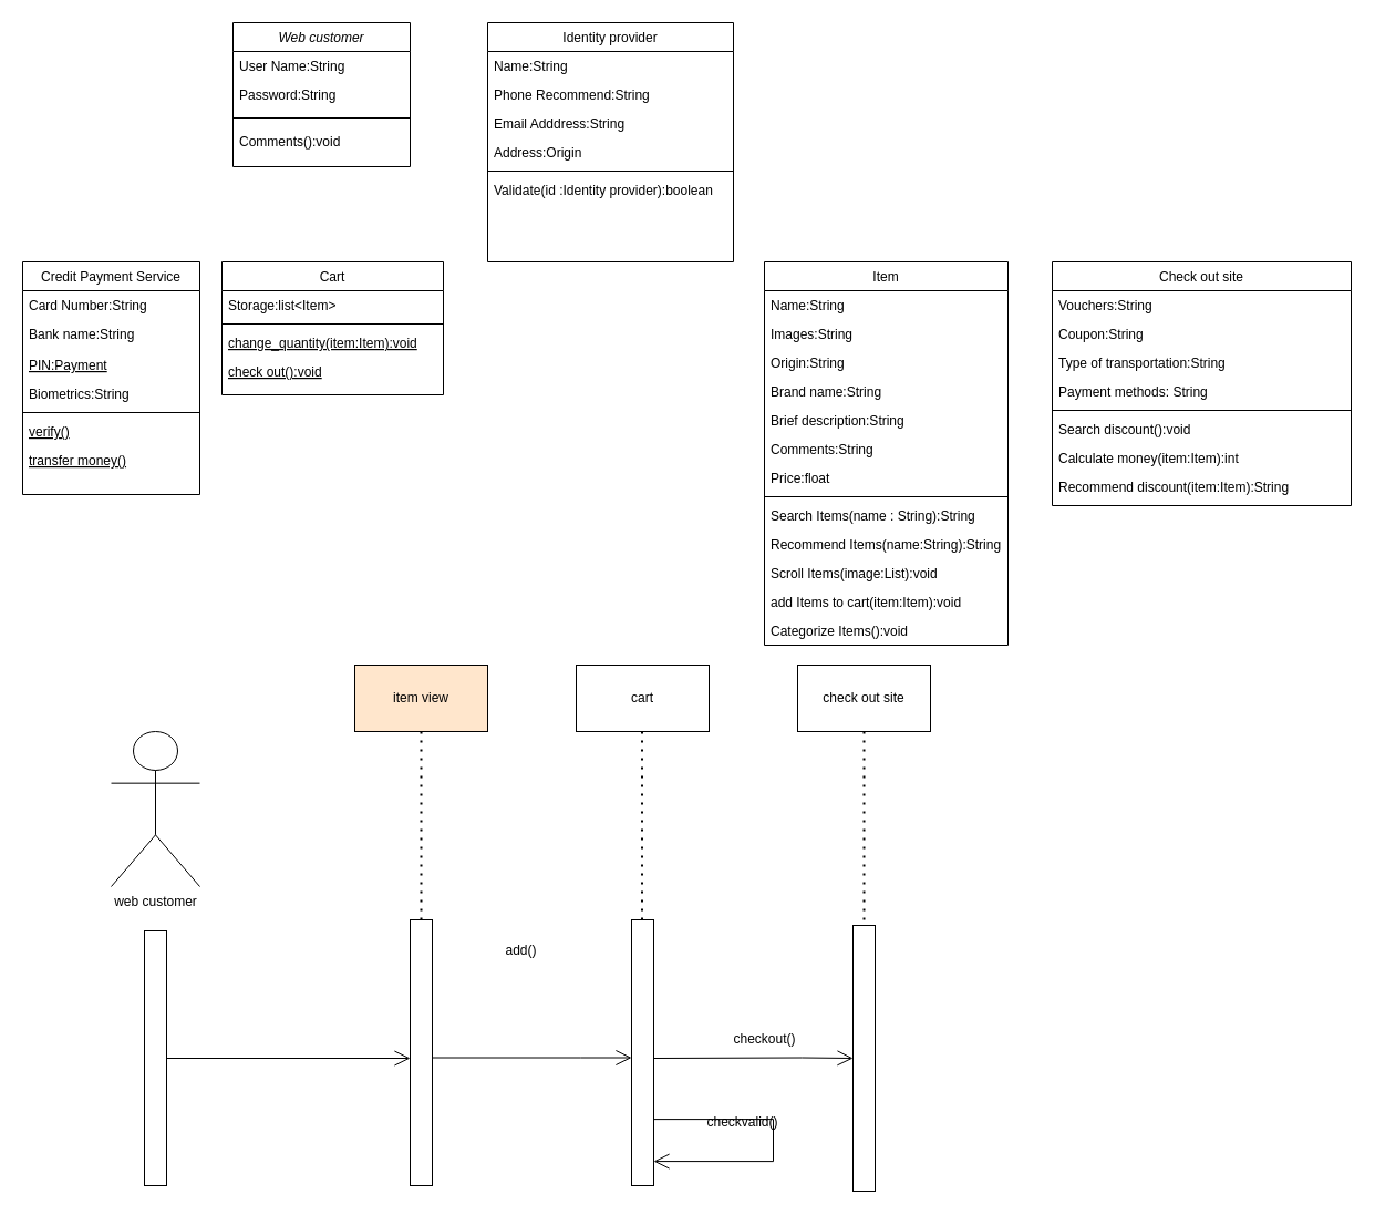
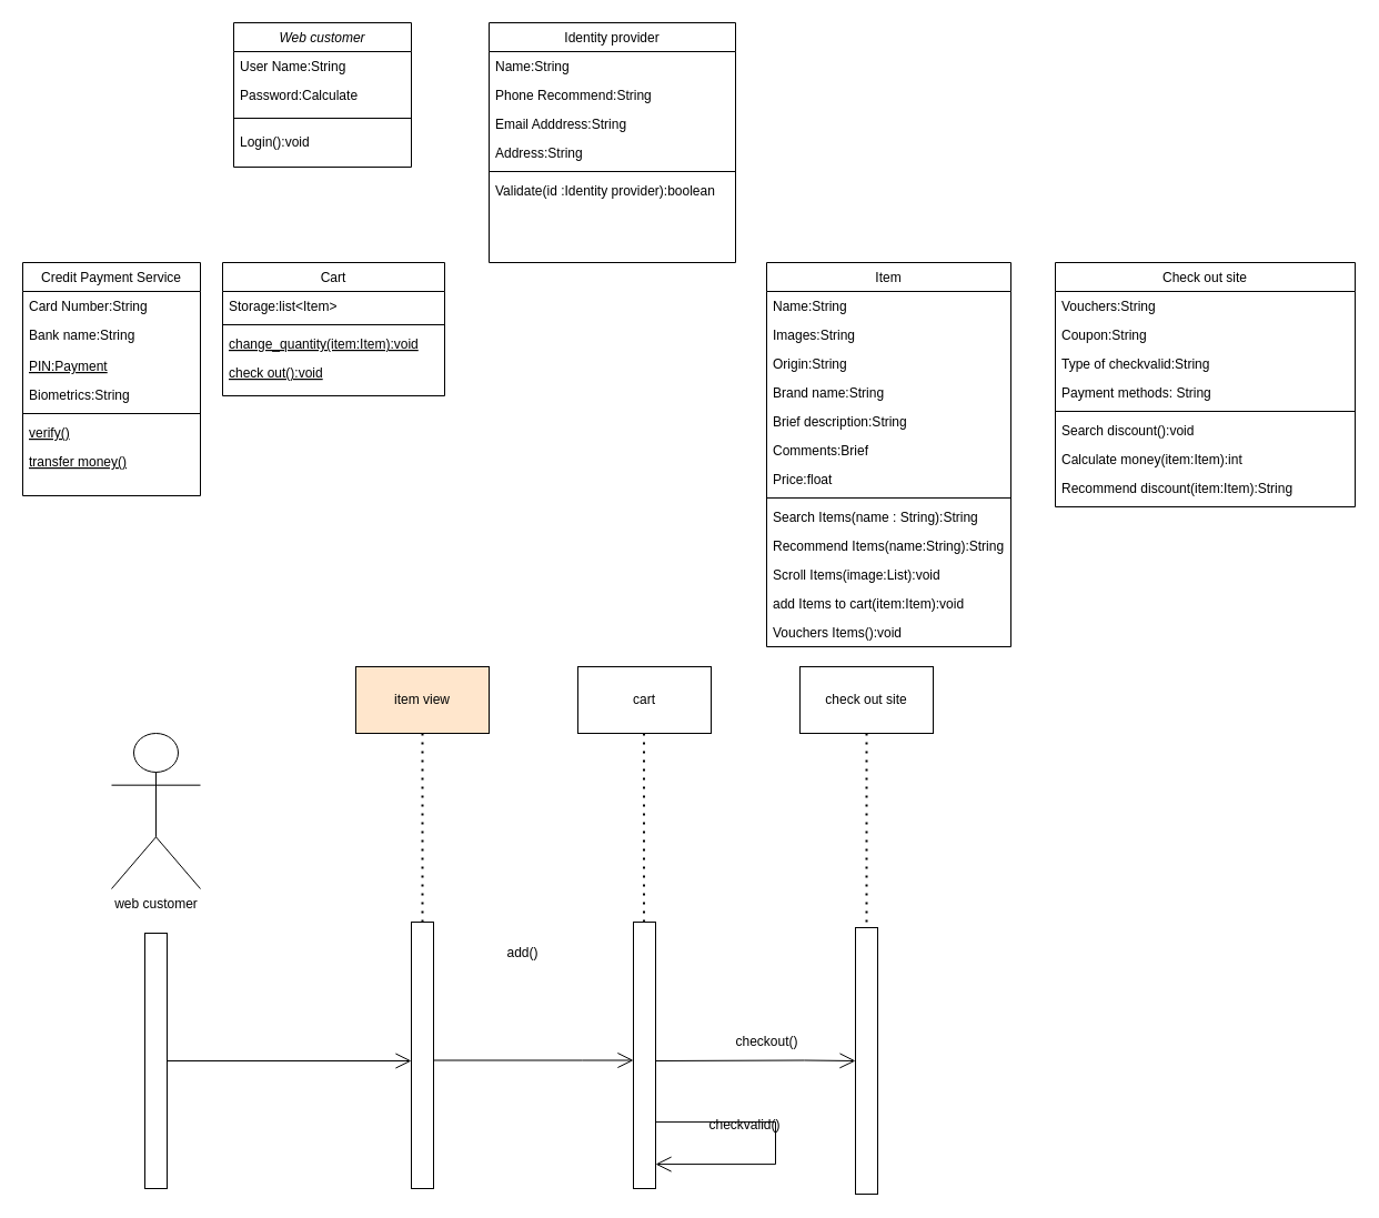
  <mxCell id="0" />
  <mxCell id="1" parent="0" />
  <mxCell id="2" value="Web customer" style="swimlane;fontStyle=2;align=center;verticalAlign=top;childLayout=stackLayout;horizontal=1;startSize=26;horizontalStack=0;resizeParent=1;resizeLast=0;collapsible=1;marginBottom=0;rounded=0;shadow=0;strokeWidth=1;" parent="1" vertex="1"><mxGeometry x="210" y="20" width="160" height="130" as="geometry"><mxRectangle x="230" y="140" width="160" height="26" as="alternateBounds" /></mxGeometry></mxCell>
  <mxCell id="3" value="User Name:String" style="text;align=left;verticalAlign=top;spacingLeft=4;spacingRight=4;overflow=hidden;rotatable=0;points=[[0,0.5],[1,0.5]];portConstraint=eastwest;" parent="2" vertex="1"><mxGeometry y="26" width="160" height="26" as="geometry" /></mxCell>
- <mxCell id="4" value="Password:String" style="text;align=left;verticalAlign=top;spacingLeft=4;spacingRight=4;overflow=hidden;rotatable=0;points=[[0,0.5],[1,0.5]];portConstraint=eastwest;rounded=0;shadow=0;html=0;" parent="2" vertex="1"><mxGeometry y="52" width="160" height="26" as="geometry" /></mxCell>
+ <mxCell id="4" value="Password:Calculate" style="text;align=left;verticalAlign=top;spacingLeft=4;spacingRight=4;overflow=hidden;rotatable=0;points=[[0,0.5],[1,0.5]];portConstraint=eastwest;rounded=0;shadow=0;html=0;" parent="2" vertex="1"><mxGeometry y="52" width="160" height="26" as="geometry" /></mxCell>
  <mxCell id="5" value="" style="line;html=1;strokeWidth=1;align=left;verticalAlign=middle;spacingTop=-1;spacingLeft=3;spacingRight=3;rotatable=0;labelPosition=right;points=[];portConstraint=eastwest;" parent="2" vertex="1"><mxGeometry y="78" width="160" height="16" as="geometry" /></mxCell>
- <mxCell id="6" value="Comments():void" style="text;align=left;verticalAlign=top;spacingLeft=4;spacingRight=4;overflow=hidden;rotatable=0;points=[[0,0.5],[1,0.5]];portConstraint=eastwest;rounded=0;shadow=0;html=0;" parent="2" vertex="1"><mxGeometry y="94" width="160" height="36" as="geometry" /></mxCell>
+ <mxCell id="6" value="Login():void" style="text;align=left;verticalAlign=top;spacingLeft=4;spacingRight=4;overflow=hidden;rotatable=0;points=[[0,0.5],[1,0.5]];portConstraint=eastwest;rounded=0;shadow=0;html=0;" parent="2" vertex="1"><mxGeometry y="94" width="160" height="36" as="geometry" /></mxCell>
  <mxCell id="7" value="Credit Payment Service" style="swimlane;fontStyle=0;align=center;verticalAlign=top;childLayout=stackLayout;horizontal=1;startSize=26;horizontalStack=0;resizeParent=1;resizeLast=0;collapsible=1;marginBottom=0;rounded=0;shadow=0;strokeWidth=1;" parent="1" vertex="1"><mxGeometry x="20" y="236" width="160" height="210" as="geometry"><mxRectangle x="130" y="380" width="160" height="26" as="alternateBounds" /></mxGeometry></mxCell>
  <mxCell id="8" value="Card Number:String" style="text;align=left;verticalAlign=top;spacingLeft=4;spacingRight=4;overflow=hidden;rotatable=0;points=[[0,0.5],[1,0.5]];portConstraint=eastwest;" parent="7" vertex="1"><mxGeometry y="26" width="160" height="26" as="geometry" /></mxCell>
  <mxCell id="9" value="Bank name:String" style="text;align=left;verticalAlign=top;spacingLeft=4;spacingRight=4;overflow=hidden;rotatable=0;points=[[0,0.5],[1,0.5]];portConstraint=eastwest;rounded=0;shadow=0;html=0;" parent="7" vertex="1"><mxGeometry y="52" width="160" height="28" as="geometry" /></mxCell>
  <mxCell id="10" value="PIN:Payment" style="text;align=left;verticalAlign=top;spacingLeft=4;spacingRight=4;overflow=hidden;rotatable=0;points=[[0,0.5],[1,0.5]];portConstraint=eastwest;fontStyle=4" parent="7" vertex="1"><mxGeometry y="80" width="160" height="26" as="geometry" /></mxCell>
  <mxCell id="11" value="Biometrics:String" style="text;align=left;verticalAlign=top;spacingLeft=4;spacingRight=4;overflow=hidden;rotatable=0;points=[[0,0.5],[1,0.5]];portConstraint=eastwest;" parent="7" vertex="1"><mxGeometry y="106" width="160" height="26" as="geometry" /></mxCell>
  <mxCell id="12" value="" style="line;html=1;strokeWidth=1;align=left;verticalAlign=middle;spacingTop=-1;spacingLeft=3;spacingRight=3;rotatable=0;labelPosition=right;points=[];portConstraint=eastwest;" parent="7" vertex="1"><mxGeometry y="132" width="160" height="8" as="geometry" /></mxCell>
  <mxCell id="13" value="verify()" style="text;align=left;verticalAlign=top;spacingLeft=4;spacingRight=4;overflow=hidden;rotatable=0;points=[[0,0.5],[1,0.5]];portConstraint=eastwest;fontStyle=4" parent="7" vertex="1"><mxGeometry y="140" width="160" height="26" as="geometry" /></mxCell>
  <mxCell id="14" value="transfer money()" style="text;align=left;verticalAlign=top;spacingLeft=4;spacingRight=4;overflow=hidden;rotatable=0;points=[[0,0.5],[1,0.5]];portConstraint=eastwest;fontStyle=4" parent="7" vertex="1"><mxGeometry y="166" width="160" height="26" as="geometry" /></mxCell>
  <mxCell id="15" value="Identity provider" style="swimlane;fontStyle=0;align=center;verticalAlign=top;childLayout=stackLayout;horizontal=1;startSize=26;horizontalStack=0;resizeParent=1;resizeLast=0;collapsible=1;marginBottom=0;rounded=0;shadow=0;strokeWidth=1;" parent="1" vertex="1"><mxGeometry x="440" y="20" width="222" height="216" as="geometry"><mxRectangle x="550" y="140" width="160" height="26" as="alternateBounds" /></mxGeometry></mxCell>
  <mxCell id="16" value="Name:String" style="text;align=left;verticalAlign=top;spacingLeft=4;spacingRight=4;overflow=hidden;rotatable=0;points=[[0,0.5],[1,0.5]];portConstraint=eastwest;rounded=0;shadow=0;html=0;" parent="15" vertex="1"><mxGeometry y="26" width="222" height="26" as="geometry" /></mxCell>
  <mxCell id="17" value="Phone Recommend:String" style="text;align=left;verticalAlign=top;spacingLeft=4;spacingRight=4;overflow=hidden;rotatable=0;points=[[0,0.5],[1,0.5]];portConstraint=eastwest;rounded=0;shadow=0;html=0;" parent="15" vertex="1"><mxGeometry y="52" width="222" height="26" as="geometry" /></mxCell>
  <mxCell id="18" value="Email Adddress:String" style="text;align=left;verticalAlign=top;spacingLeft=4;spacingRight=4;overflow=hidden;rotatable=0;points=[[0,0.5],[1,0.5]];portConstraint=eastwest;rounded=0;shadow=0;html=0;" parent="15" vertex="1"><mxGeometry y="78" width="222" height="26" as="geometry" /></mxCell>
- <mxCell id="19" value="Address:Origin" style="text;align=left;verticalAlign=top;spacingLeft=4;spacingRight=4;overflow=hidden;rotatable=0;points=[[0,0.5],[1,0.5]];portConstraint=eastwest;rounded=0;shadow=0;html=0;" parent="15" vertex="1"><mxGeometry y="104" width="222" height="26" as="geometry" /></mxCell>
+ <mxCell id="19" value="Address:String" style="text;align=left;verticalAlign=top;spacingLeft=4;spacingRight=4;overflow=hidden;rotatable=0;points=[[0,0.5],[1,0.5]];portConstraint=eastwest;rounded=0;shadow=0;html=0;" parent="15" vertex="1"><mxGeometry y="104" width="222" height="26" as="geometry" /></mxCell>
  <mxCell id="20" value="" style="line;html=1;strokeWidth=1;align=left;verticalAlign=middle;spacingTop=-1;spacingLeft=3;spacingRight=3;rotatable=0;labelPosition=right;points=[];portConstraint=eastwest;" parent="15" vertex="1"><mxGeometry y="130" width="222" height="8" as="geometry" /></mxCell>
  <mxCell id="21" value="Validate(id :Identity provider):boolean&#10;" style="text;align=left;verticalAlign=top;spacingLeft=4;spacingRight=4;overflow=hidden;rotatable=0;points=[[0,0.5],[1,0.5]];portConstraint=eastwest;" parent="15" vertex="1"><mxGeometry y="138" width="222" height="26" as="geometry" /></mxCell>
  <mxCell id="22" value="Item" style="swimlane;fontStyle=0;align=center;verticalAlign=top;childLayout=stackLayout;horizontal=1;startSize=26;horizontalStack=0;resizeParent=1;resizeLast=0;collapsible=1;marginBottom=0;rounded=0;shadow=0;strokeWidth=1;" parent="1" vertex="1"><mxGeometry x="690" y="236" width="220" height="346" as="geometry"><mxRectangle x="550" y="140" width="160" height="26" as="alternateBounds" /></mxGeometry></mxCell>
  <mxCell id="23" value="Name:String" style="text;align=left;verticalAlign=top;spacingLeft=4;spacingRight=4;overflow=hidden;rotatable=0;points=[[0,0.5],[1,0.5]];portConstraint=eastwest;rounded=0;shadow=0;html=0;" parent="22" vertex="1"><mxGeometry y="26" width="220" height="26" as="geometry" /></mxCell>
  <mxCell id="24" value="Images:String" style="text;align=left;verticalAlign=top;spacingLeft=4;spacingRight=4;overflow=hidden;rotatable=0;points=[[0,0.5],[1,0.5]];portConstraint=eastwest;rounded=0;shadow=0;html=0;" parent="22" vertex="1"><mxGeometry y="52" width="220" height="26" as="geometry" /></mxCell>
  <mxCell id="25" value="Origin:String" style="text;align=left;verticalAlign=top;spacingLeft=4;spacingRight=4;overflow=hidden;rotatable=0;points=[[0,0.5],[1,0.5]];portConstraint=eastwest;rounded=0;shadow=0;html=0;" parent="22" vertex="1"><mxGeometry y="78" width="220" height="26" as="geometry" /></mxCell>
  <mxCell id="26" value="Brand name:String" style="text;align=left;verticalAlign=top;spacingLeft=4;spacingRight=4;overflow=hidden;rotatable=0;points=[[0,0.5],[1,0.5]];portConstraint=eastwest;rounded=0;shadow=0;html=0;" parent="22" vertex="1"><mxGeometry y="104" width="220" height="26" as="geometry" /></mxCell>
  <mxCell id="27" value="Brief description:String" style="text;align=left;verticalAlign=top;spacingLeft=4;spacingRight=4;overflow=hidden;rotatable=0;points=[[0,0.5],[1,0.5]];portConstraint=eastwest;rounded=0;shadow=0;html=0;" parent="22" vertex="1"><mxGeometry y="130" width="220" height="26" as="geometry" /></mxCell>
- <mxCell id="28" value="Comments:String" style="text;align=left;verticalAlign=top;spacingLeft=4;spacingRight=4;overflow=hidden;rotatable=0;points=[[0,0.5],[1,0.5]];portConstraint=eastwest;rounded=0;shadow=0;html=0;" parent="22" vertex="1"><mxGeometry y="156" width="220" height="26" as="geometry" /></mxCell>
+ <mxCell id="28" value="Comments:Brief" style="text;align=left;verticalAlign=top;spacingLeft=4;spacingRight=4;overflow=hidden;rotatable=0;points=[[0,0.5],[1,0.5]];portConstraint=eastwest;rounded=0;shadow=0;html=0;" parent="22" vertex="1"><mxGeometry y="156" width="220" height="26" as="geometry" /></mxCell>
  <mxCell id="29" value="Price:float" style="text;align=left;verticalAlign=top;spacingLeft=4;spacingRight=4;overflow=hidden;rotatable=0;points=[[0,0.5],[1,0.5]];portConstraint=eastwest;rounded=0;shadow=0;html=0;" parent="22" vertex="1"><mxGeometry y="182" width="220" height="26" as="geometry" /></mxCell>
  <mxCell id="30" value="" style="line;html=1;strokeWidth=1;align=left;verticalAlign=middle;spacingTop=-1;spacingLeft=3;spacingRight=3;rotatable=0;labelPosition=right;points=[];portConstraint=eastwest;" parent="22" vertex="1"><mxGeometry y="208" width="220" height="8" as="geometry" /></mxCell>
  <mxCell id="31" value="Search Items(name : String):String " style="text;align=left;verticalAlign=top;spacingLeft=4;spacingRight=4;overflow=hidden;rotatable=0;points=[[0,0.5],[1,0.5]];portConstraint=eastwest;" parent="22" vertex="1"><mxGeometry y="216" width="220" height="26" as="geometry" /></mxCell>
  <mxCell id="32" value="Recommend Items(name:String):String" style="text;align=left;verticalAlign=top;spacingLeft=4;spacingRight=4;overflow=hidden;rotatable=0;points=[[0,0.5],[1,0.5]];portConstraint=eastwest;" parent="22" vertex="1"><mxGeometry y="242" width="220" height="26" as="geometry" /></mxCell>
  <mxCell id="33" value="Scroll Items(image:List):void" style="text;align=left;verticalAlign=top;spacingLeft=4;spacingRight=4;overflow=hidden;rotatable=0;points=[[0,0.5],[1,0.5]];portConstraint=eastwest;" parent="22" vertex="1"><mxGeometry y="268" width="220" height="26" as="geometry" /></mxCell>
  <mxCell id="34" value="add Items to cart(item:Item):void" style="text;align=left;verticalAlign=top;spacingLeft=4;spacingRight=4;overflow=hidden;rotatable=0;points=[[0,0.5],[1,0.5]];portConstraint=eastwest;" parent="22" vertex="1"><mxGeometry y="294" width="220" height="26" as="geometry" /></mxCell>
- <mxCell id="35" value="Categorize Items():void" style="text;align=left;verticalAlign=top;spacingLeft=4;spacingRight=4;overflow=hidden;rotatable=0;points=[[0,0.5],[1,0.5]];portConstraint=eastwest;" parent="22" vertex="1"><mxGeometry y="320" width="220" height="26" as="geometry" /></mxCell>
+ <mxCell id="35" value="Vouchers Items():void" style="text;align=left;verticalAlign=top;spacingLeft=4;spacingRight=4;overflow=hidden;rotatable=0;points=[[0,0.5],[1,0.5]];portConstraint=eastwest;" parent="22" vertex="1"><mxGeometry y="320" width="220" height="26" as="geometry" /></mxCell>
  <mxCell id="36" value="Check out site" style="swimlane;fontStyle=0;align=center;verticalAlign=top;childLayout=stackLayout;horizontal=1;startSize=26;horizontalStack=0;resizeParent=1;resizeLast=0;collapsible=1;marginBottom=0;rounded=0;shadow=0;strokeWidth=1;" parent="1" vertex="1"><mxGeometry x="950" y="236" width="270" height="220" as="geometry"><mxRectangle x="550" y="140" width="160" height="26" as="alternateBounds" /></mxGeometry></mxCell>
  <mxCell id="37" value="Vouchers:String" style="text;align=left;verticalAlign=top;spacingLeft=4;spacingRight=4;overflow=hidden;rotatable=0;points=[[0,0.5],[1,0.5]];portConstraint=eastwest;rounded=0;shadow=0;html=0;" parent="36" vertex="1"><mxGeometry y="26" width="270" height="26" as="geometry" /></mxCell>
  <mxCell id="38" value="Coupon:String" style="text;align=left;verticalAlign=top;spacingLeft=4;spacingRight=4;overflow=hidden;rotatable=0;points=[[0,0.5],[1,0.5]];portConstraint=eastwest;rounded=0;shadow=0;html=0;" parent="36" vertex="1"><mxGeometry y="52" width="270" height="26" as="geometry" /></mxCell>
- <mxCell id="39" value="Type of transportation:String" style="text;align=left;verticalAlign=top;spacingLeft=4;spacingRight=4;overflow=hidden;rotatable=0;points=[[0,0.5],[1,0.5]];portConstraint=eastwest;rounded=0;shadow=0;html=0;" parent="36" vertex="1"><mxGeometry y="78" width="270" height="26" as="geometry" /></mxCell>
+ <mxCell id="39" value="Type of checkvalid:String" style="text;align=left;verticalAlign=top;spacingLeft=4;spacingRight=4;overflow=hidden;rotatable=0;points=[[0,0.5],[1,0.5]];portConstraint=eastwest;rounded=0;shadow=0;html=0;" parent="36" vertex="1"><mxGeometry y="78" width="270" height="26" as="geometry" /></mxCell>
  <mxCell id="40" value="Payment methods: String" style="text;align=left;verticalAlign=top;spacingLeft=4;spacingRight=4;overflow=hidden;rotatable=0;points=[[0,0.5],[1,0.5]];portConstraint=eastwest;rounded=0;shadow=0;html=0;" parent="36" vertex="1"><mxGeometry y="104" width="270" height="26" as="geometry" /></mxCell>
  <mxCell id="41" value="" style="line;html=1;strokeWidth=1;align=left;verticalAlign=middle;spacingTop=-1;spacingLeft=3;spacingRight=3;rotatable=0;labelPosition=right;points=[];portConstraint=eastwest;" parent="36" vertex="1"><mxGeometry y="130" width="270" height="8" as="geometry" /></mxCell>
  <mxCell id="42" value="Search discount():void" style="text;align=left;verticalAlign=top;spacingLeft=4;spacingRight=4;overflow=hidden;rotatable=0;points=[[0,0.5],[1,0.5]];portConstraint=eastwest;" parent="36" vertex="1"><mxGeometry y="138" width="270" height="26" as="geometry" /></mxCell>
  <mxCell id="43" value="Calculate money(item:Item):int" style="text;align=left;verticalAlign=top;spacingLeft=4;spacingRight=4;overflow=hidden;rotatable=0;points=[[0,0.5],[1,0.5]];portConstraint=eastwest;" parent="36" vertex="1"><mxGeometry y="164" width="270" height="26" as="geometry" /></mxCell>
  <mxCell id="44" value="Recommend discount(item:Item):String" style="text;align=left;verticalAlign=top;spacingLeft=4;spacingRight=4;overflow=hidden;rotatable=0;points=[[0,0.5],[1,0.5]];portConstraint=eastwest;" parent="36" vertex="1"><mxGeometry y="190" width="270" height="26" as="geometry" /></mxCell>
  <mxCell id="45" value="Cart" style="swimlane;fontStyle=0;align=center;verticalAlign=top;childLayout=stackLayout;horizontal=1;startSize=26;horizontalStack=0;resizeParent=1;resizeLast=0;collapsible=1;marginBottom=0;rounded=0;shadow=0;strokeWidth=1;" parent="1" vertex="1"><mxGeometry x="200" y="236" width="200" height="120" as="geometry"><mxRectangle x="130" y="380" width="160" height="26" as="alternateBounds" /></mxGeometry></mxCell>
  <mxCell id="46" value="Storage:list&lt;Item&gt;" style="text;align=left;verticalAlign=top;spacingLeft=4;spacingRight=4;overflow=hidden;rotatable=0;points=[[0,0.5],[1,0.5]];portConstraint=eastwest;" parent="45" vertex="1"><mxGeometry y="26" width="200" height="26" as="geometry" /></mxCell>
  <mxCell id="47" value="" style="line;html=1;strokeWidth=1;align=left;verticalAlign=middle;spacingTop=-1;spacingLeft=3;spacingRight=3;rotatable=0;labelPosition=right;points=[];portConstraint=eastwest;" parent="45" vertex="1"><mxGeometry y="52" width="200" height="8" as="geometry" /></mxCell>
  <mxCell id="48" value="change_quantity(item:Item):void" style="text;align=left;verticalAlign=top;spacingLeft=4;spacingRight=4;overflow=hidden;rotatable=0;points=[[0,0.5],[1,0.5]];portConstraint=eastwest;fontStyle=4" parent="45" vertex="1"><mxGeometry y="60" width="200" height="26" as="geometry" /></mxCell>
  <mxCell id="49" value="check out():void" style="text;align=left;verticalAlign=top;spacingLeft=4;spacingRight=4;overflow=hidden;rotatable=0;points=[[0,0.5],[1,0.5]];portConstraint=eastwest;fontStyle=4" parent="45" vertex="1"><mxGeometry y="86" width="200" height="26" as="geometry" /></mxCell>
  <mxCell id="50" value="web customer" style="shape=umlActor;verticalLabelPosition=bottom;verticalAlign=top;html=1;" parent="1" vertex="1"><mxGeometry x="100" y="660" width="80" height="140" as="geometry" /></mxCell>
  <mxCell id="51" value="" style="html=1;points=[[0,0,0,0,5],[0,1,0,0,-5],[1,0,0,0,5],[1,1,0,0,-5]];perimeter=orthogonalPerimeter;outlineConnect=0;targetShapes=umlLifeline;portConstraint=eastwest;newEdgeStyle={&quot;curved&quot;:0,&quot;rounded&quot;:0};" parent="1" vertex="1"><mxGeometry x="370" y="830" width="20" height="240" as="geometry" /></mxCell>
  <mxCell id="52" value="" style="endArrow=open;endFill=1;endSize=12;html=1;rounded=0;" parent="1" edge="1" target="51" source="56"><mxGeometry width="160" relative="1" as="geometry"><mxPoint x="180" y="942" as="sourcePoint" /><mxPoint x="340" y="942" as="targetPoint" /><Array as="points" /></mxGeometry></mxCell>
  <mxCell id="53" value="item view" style="rounded=0;whiteSpace=wrap;html=1;fillColor=#ffe6cc;" parent="1" vertex="1"><mxGeometry x="320" y="600" width="120" height="60" as="geometry" /></mxCell>
  <mxCell id="54" value="" style="endArrow=none;dashed=1;html=1;dashPattern=1 3;strokeWidth=2;rounded=0;" parent="1" source="51" edge="1"><mxGeometry width="50" height="50" relative="1" as="geometry"><mxPoint x="330" y="710" as="sourcePoint" /><mxPoint x="380" y="660" as="targetPoint" /></mxGeometry></mxCell>
  <mxCell id="55" value="cart" style="rounded=0;whiteSpace=wrap;html=1;" parent="1" vertex="1"><mxGeometry x="520" y="600" width="120" height="60" as="geometry" /></mxCell>
  <mxCell id="56" value="" style="html=1;points=[[0,0,0,0,5],[0,1,0,0,-5],[1,0,0,0,5],[1,1,0,0,-5]];perimeter=orthogonalPerimeter;outlineConnect=0;targetShapes=umlLifeline;portConstraint=eastwest;newEdgeStyle={&quot;curved&quot;:0,&quot;rounded&quot;:0};" vertex="1" parent="1"><mxGeometry x="130" y="840" width="20" height="230" as="geometry" /></mxCell>
  <mxCell id="57" value="" style="html=1;points=[[0,0,0,0,5],[0,1,0,0,-5],[1,0,0,0,5],[1,1,0,0,-5]];perimeter=orthogonalPerimeter;outlineConnect=0;targetShapes=umlLifeline;portConstraint=eastwest;newEdgeStyle={&quot;curved&quot;:0,&quot;rounded&quot;:0};" vertex="1" parent="1"><mxGeometry x="570" y="830" width="20" height="240" as="geometry" /></mxCell>
  <mxCell id="58" value="" style="endArrow=open;endFill=1;endSize=12;html=1;rounded=0;" edge="1" parent="1" source="51" target="57"><mxGeometry width="160" relative="1" as="geometry"><mxPoint x="404" y="954.5" as="sourcePoint" /><mxPoint x="624" y="954.5" as="targetPoint" /><Array as="points"><mxPoint x="524" y="954.5" /></Array></mxGeometry></mxCell>
  <mxCell id="59" value="add()" style="text;html=1;align=center;verticalAlign=middle;resizable=0;points=[];autosize=1;strokeColor=none;fillColor=none;" vertex="1" parent="1"><mxGeometry x="445" y="843" width="50" height="30" as="geometry" /></mxCell>
  <mxCell id="60" value="" style="endArrow=none;dashed=1;html=1;dashPattern=1 3;strokeWidth=2;rounded=0;" edge="1" parent="1"><mxGeometry width="50" height="50" relative="1" as="geometry"><mxPoint x="579.5" y="830" as="sourcePoint" /><mxPoint x="579.5" y="660" as="targetPoint" /></mxGeometry></mxCell>
  <mxCell id="61" value="check out site" style="rounded=0;whiteSpace=wrap;html=1;" vertex="1" parent="1"><mxGeometry x="720" y="600" width="120" height="60" as="geometry" /></mxCell>
  <mxCell id="62" value="" style="html=1;points=[[0,0,0,0,5],[0,1,0,0,-5],[1,0,0,0,5],[1,1,0,0,-5]];perimeter=orthogonalPerimeter;outlineConnect=0;targetShapes=umlLifeline;portConstraint=eastwest;newEdgeStyle={&quot;curved&quot;:0,&quot;rounded&quot;:0};" vertex="1" parent="1"><mxGeometry x="770" y="835" width="20" height="240" as="geometry" /></mxCell>
  <mxCell id="63" value="" style="endArrow=open;endFill=1;endSize=12;html=1;rounded=0;" edge="1" parent="1"><mxGeometry width="160" relative="1" as="geometry"><mxPoint x="590" y="955" as="sourcePoint" /><mxPoint x="770" y="955" as="targetPoint" /><Array as="points"><mxPoint x="724" y="954.5" /></Array></mxGeometry></mxCell>
  <mxCell id="64" value="checkout()" style="text;html=1;align=center;verticalAlign=middle;resizable=0;points=[];autosize=1;strokeColor=none;fillColor=none;" vertex="1" parent="1"><mxGeometry x="650" y="923" width="80" height="30" as="geometry" /></mxCell>
  <mxCell id="65" value="" style="endArrow=open;endFill=1;endSize=12;html=1;rounded=0;entryX=1.1;entryY=0.95;entryDx=0;entryDy=0;entryPerimeter=0;exitX=1.1;exitY=0.708;exitDx=0;exitDy=0;exitPerimeter=0;edgeStyle=orthogonalEdgeStyle;" edge="1" parent="1"><mxGeometry width="160" relative="1" as="geometry"><mxPoint x="590" y="990" as="sourcePoint" /><mxPoint x="590" y="1048.08" as="targetPoint" /><Array as="points"><mxPoint x="698" y="1010.08" /></Array></mxGeometry></mxCell>
  <mxCell id="66" value="checkvalid()" style="text;html=1;align=center;verticalAlign=middle;resizable=0;points=[];autosize=1;strokeColor=none;fillColor=none;" vertex="1" parent="1"><mxGeometry x="625" y="998" width="90" height="30" as="geometry" /></mxCell>
  <mxCell id="67" value="" style="endArrow=none;dashed=1;html=1;dashPattern=1 3;strokeWidth=2;rounded=0;entryX=0.5;entryY=1;entryDx=0;entryDy=0;" edge="1" parent="1" target="61"><mxGeometry width="50" height="50" relative="1" as="geometry"><mxPoint x="780" y="830" as="sourcePoint" /><mxPoint x="780" y="710" as="targetPoint" /></mxGeometry></mxCell>
